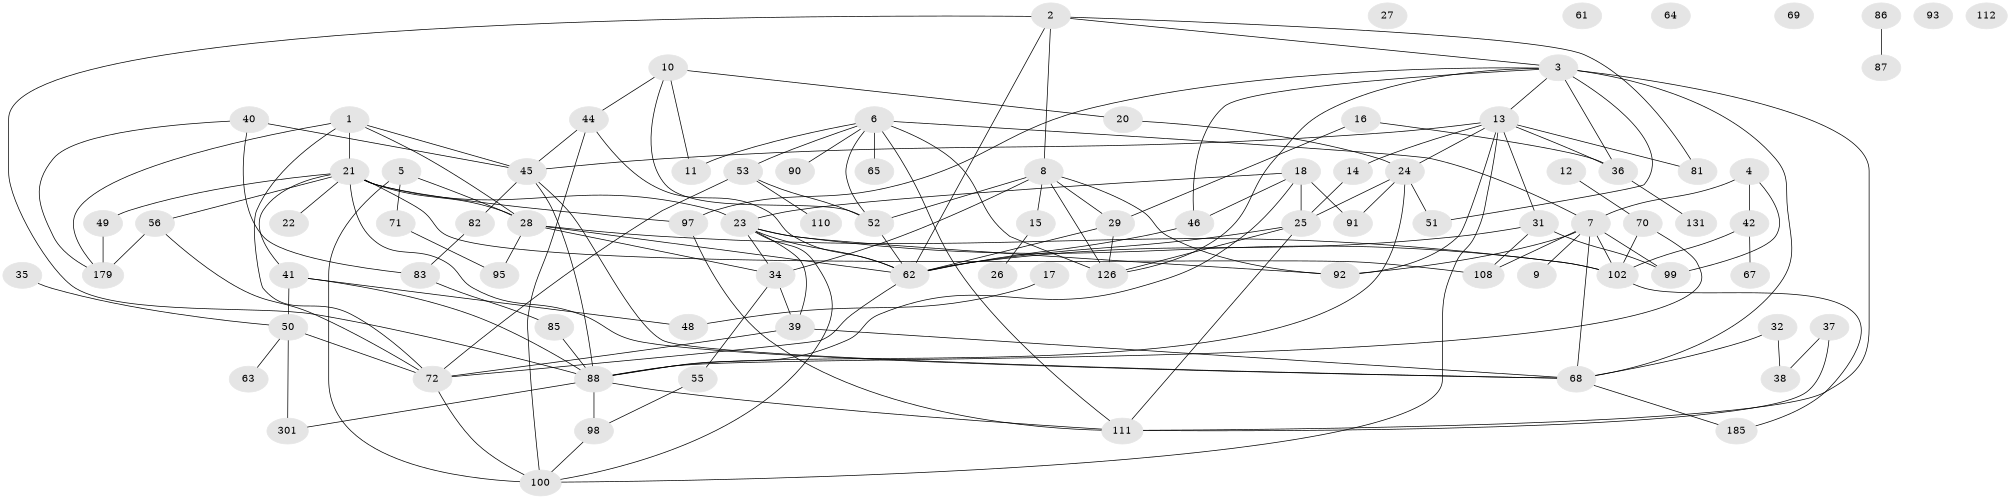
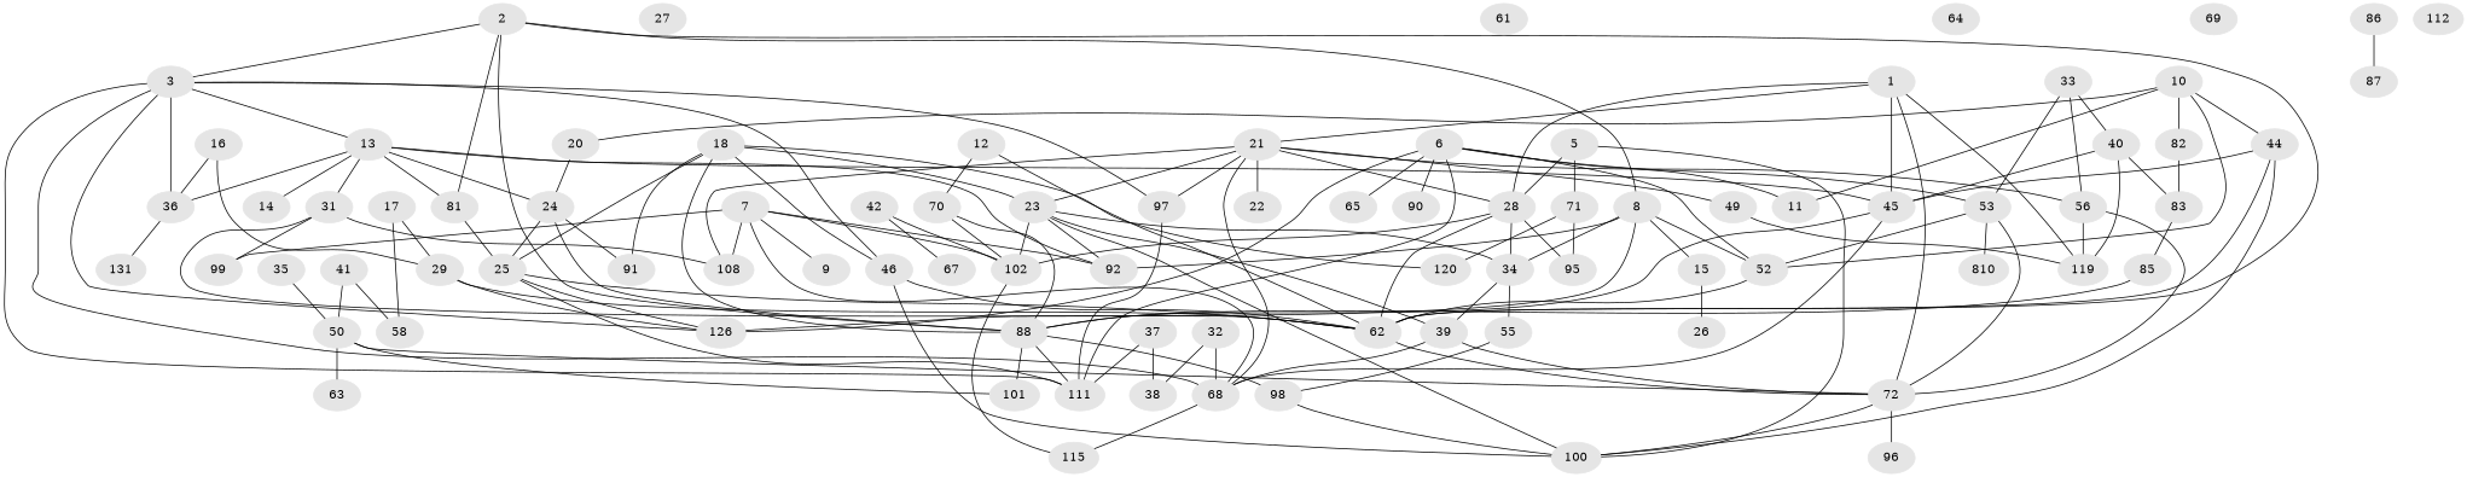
  graph {
    node [color=gray90 style=filled]
    1 [super="+116"]
    21 [super="+123"]
    28 [super="+107"]
    45 [super="+47"]
    72 [super="+80"]
-   119 [label=179]
+   119
    n7 [label=68 super="+68"]
    97
    108
    23 [super="+76"]
    22
    41 [super="+79"]
    49
    56 [super="+117"]
    62 [super="+89"]
    102 [super="+106"]
    34 [super="+109"]
    95
    88 [super="+127"]
    100 [super="+104"]
+   96
    126 [super="+130"]
    2 [super="+19"]
    3 [super="+53"]
    8 [super="+30"]
    81
    13 [super="+57"]
    36 [super="+121"]
    46
-   51
    111 [super="+132"]
    52
    92 [super="+114"]
    15 [super="+122"]
    29 [super="+105"]
-   101 [label=301]
+   101
    98
    14
    24 [super="+125"]
    31 [super="+66"]
    131
-   115 [label=185]
-   4 [super="+59"]
+   115
    7 [super="+77"]
    42
    99
    9
    67
    5 [super="+129"]
    71 [super="+78"]
+   120
    6 [super="+73"]
    11
    n54 [label=53 super="+103"]
    65
    90
-   110
+   110 [label=810]
    26
    39
    55
    10
    20 [super="+124"]
    44 [super="+75"]
    82 [super="+118"]
    83
    12 [super="+54"]
    70 [super="+94"]
    25 [super="+128"]
    91
    16 [super="+113"]
    17
-   58 [label=48]
+   58
    18 [super="+84"]
    50 [super="+74"]
    27
    32
    38
    40 [super="+60"]
+   33
    63
    35
    37
    85
    61
    64
    69
    86
    87
-   93
    112
    1 -- 21
    1 -- 28
    1 -- 45
    1 -- 72
    1 -- 119
    21 -- 28
    21 -- n7
    21 -- 97
    21 -- 108
    21 -- 23
    21 -- 22
-   21 -- 41
    21 -- 49
    21 -- 56
    28 -- 62
    28 -- 102
    28 -- 34
    28 -- 95
    45 -- n7
    45 -- 88
    72 -- 100
+   72 -- 96
    n7 -- 115
    97 -- 111
-   23 -- 62
+   12 -- 62
    23 -- 102
    23 -- 34
    23 -- 100
    23 -- 92
    23 -- 39
-   41 -- 88
    41 -- 58
    41 -- 50
    49 -- 119
    56 -- 72
    56 -- 119
    62 -- 72
    102 -- 115
    34 -- 39
    34 -- 55
    88 -- 111
    88 -- 101
    88 -- 98
    2 -- 62
    2 -- 88
    2 -- 3
    2 -- 8
    2 -- 81
    3 -- n7
    3 -- 97
    3 -- 126
    3 -- 13
    3 -- 36 [weight=2]
    3 -- 46
-   3 -- 51
    3 -- 111
    8 -- 34
    8 -- 126
    8 -- 52
    8 -- 92
    8 -- 15 [weight=2]
-   8 -- 29
+   17 -- 29
    13 -- 45
-   13 -- 100
+   46 -- 100
    13 -- 81
    13 -- 36
    13 -- 92
    13 -- 14
    13 -- 24
    13 -- 31
    36 -- 131
    46 -- 62
    52 -- 62
    15 -- 26
    29 -- 62
    29 -- 126
    98 -- 100
-   14 -- 25
+   81 -- 25
    24 -- 88
-   24 -- 51
    24 -- 25
    24 -- 91
    31 -- 108
    31 -- 62
    31 -- 99
-   4 -- 7
-   4 -- 42
-   4 -- 99
    7 -- n7
    7 -- 108
    7 -- 102
    7 -- 92
    7 -- 99
    7 -- 9
    42 -- 102
    42 -- 67
    5 -- 28
    5 -- 100
    5 -- 71
    71 -- 95
+   71 -- 120
    6 -- 126 [weight=2]
    6 -- 111
    6 -- 52
-   6 -- 7
    6 -- 11
    6 -- n54
    6 -- 65
    6 -- 90
    n54 -- 72
    n54 -- 52
    n54 -- 110
    39 -- 72
    39 -- n7
    55 -- 98
    10 -- 52
    10 -- 11
    10 -- 20
    10 -- 44
-   45 -- 82
+   10 -- 82
    20 -- 24
    44 -- 45
    44 -- 62
    44 -- 100
    82 -- 83
    83 -- 85
    12 -- 70
    70 -- 102
    70 -- 88
    25 -- 62
    25 -- 126
    25 -- 111
    16 -- 36
    16 -- 29
    17 -- 58
    18 -- 23
    18 -- 88
    18 -- 46
+   18 -- 120
    18 -- 25
    18 -- 91
    50 -- 72
    50 -- 101
    50 -- 63
    32 -- n7
    32 -- 38
    40 -- 45
    40 -- 119
    40 -- 83
+   33 -- 56
+   33 -- n54
+   33 -- 40
    35 -- 50
    37 -- 111
    37 -- 38
    85 -- 88
    86 -- 87
  }
